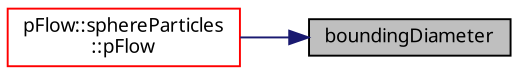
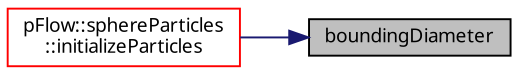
  digraph {
    rankdir=RL
    fontname="Noto Sans"
    node [fontname="Noto Sans" fontsize=10 shape=record style=filled]
    n1 [color=black fillcolor=grey75 fontcolor=black height=0.2 label=boundingDiameter width=0.4]
-   n2 [color=red fillcolor=white height=0.2 label="pFlow::sphereParticles\l::pFlow" width=0.4]
+   n2 [color=red fillcolor=white height=0.2 label="pFlow::sphereParticles\l::initializeParticles" width=0.4]
    n1 -> n2 [color=midnightblue dir=back fontname="Noto Sans" fontsize=10 labelfontname=Helvetica labelfontsize=10 style=solid]
  }
